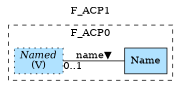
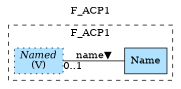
  digraph {
    label=F_ACP1
    labelfontsize=12
    labelloc=tl
    rankdir=LR
    node [fillcolor=lightskyblue1 shape=record]
    n1 [label=<{<I>Named</I><br/>(V)}> style="filled,dotted"]
    n2 [label=Name style=filled]
    subgraph cluster_1 {
-     label=F_ACP0
      style=dashed
      n1
      n2
    }
    n1 -> n2 [dir=none label="name▼" taillabel="0..1"]
  }
